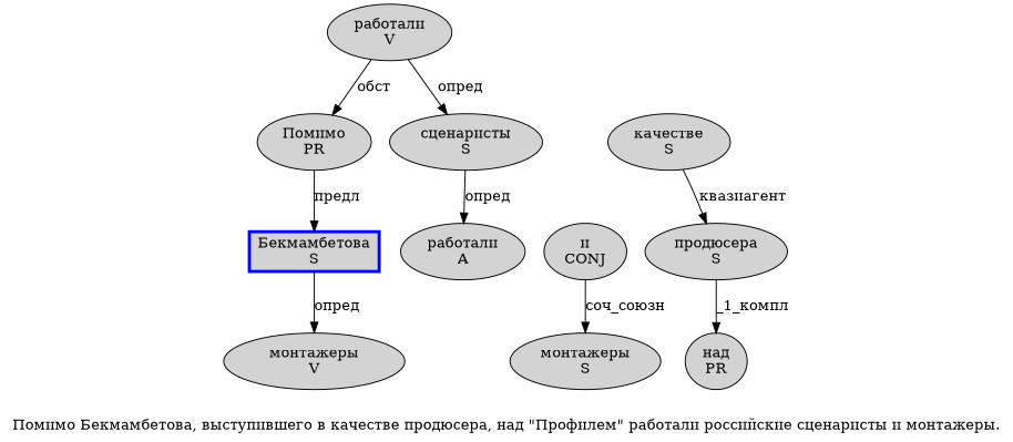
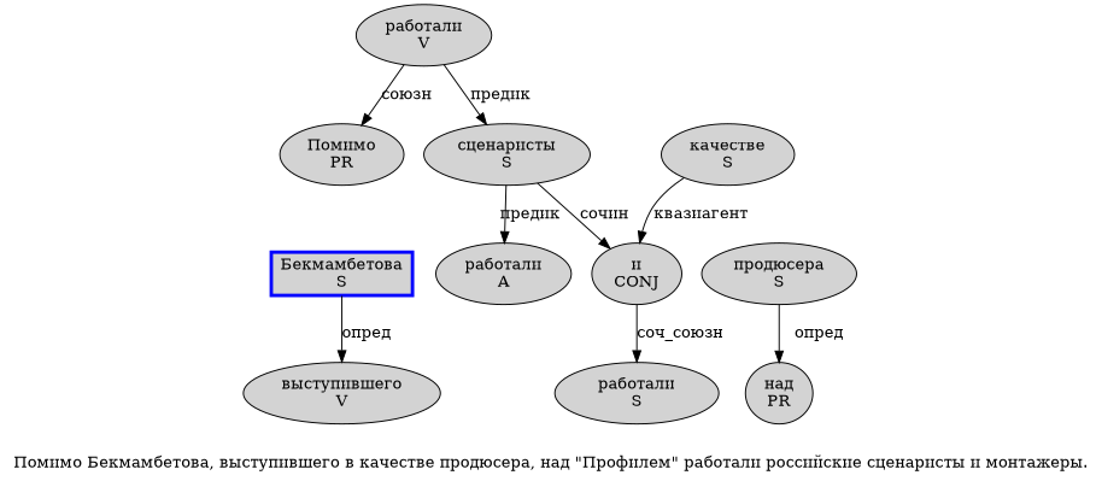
  digraph {
    label="Помимо Бекмамбетова, выступившего в качестве продюсера, над \"Профилем\" работали российские сценаристы и монтажеры."
    node [fillcolor=lightgray penwidth=1 shape=ellipse style=filled]
    n1 [label="Помимо\nPR"]
    n2 [color=blue label="Бекмамбетова\nS" penwidth=3 shape=box]
-   n3 [label="монтажеры\nV"]
+   n3 [label="выступившего\nV"]
    n4 [label="качестве\nS"]
    n5 [label="продюсера\nS"]
    n6 [label="над\nPR"]
    n7 [label="работали\nV"]
    n8 [label="сценаристы\nS"]
    n9 [label="работали\nA"]
    n10 [label="и\nCONJ"]
-   n11 [label="монтажеры\nS"]
-   n1 -> n2 [label="предл"]
+   n11 [label="работали\nS"]
    n2 -> n3 [label="опред"]
-   n4 -> n5 [label="квазиагент"]
-   n5 -> n6 [label="_1_компл"]
-   n7 -> n1 [label="обст"]
-   n7 -> n8 [label="опред"]
-   n8 -> n9 [label="опред"]
+   n4 -> n10 [label="квазиагент"]
+   n5 -> n6 [label="опред"]
+   n7 -> n1 [label="союзн"]
+   n7 -> n8 [label="предик"]
+   n8 -> n9 [label="предик"]
+   n8 -> n10 [label="сочин"]
    n10 -> n11 [label="соч_союзн"]
  }
